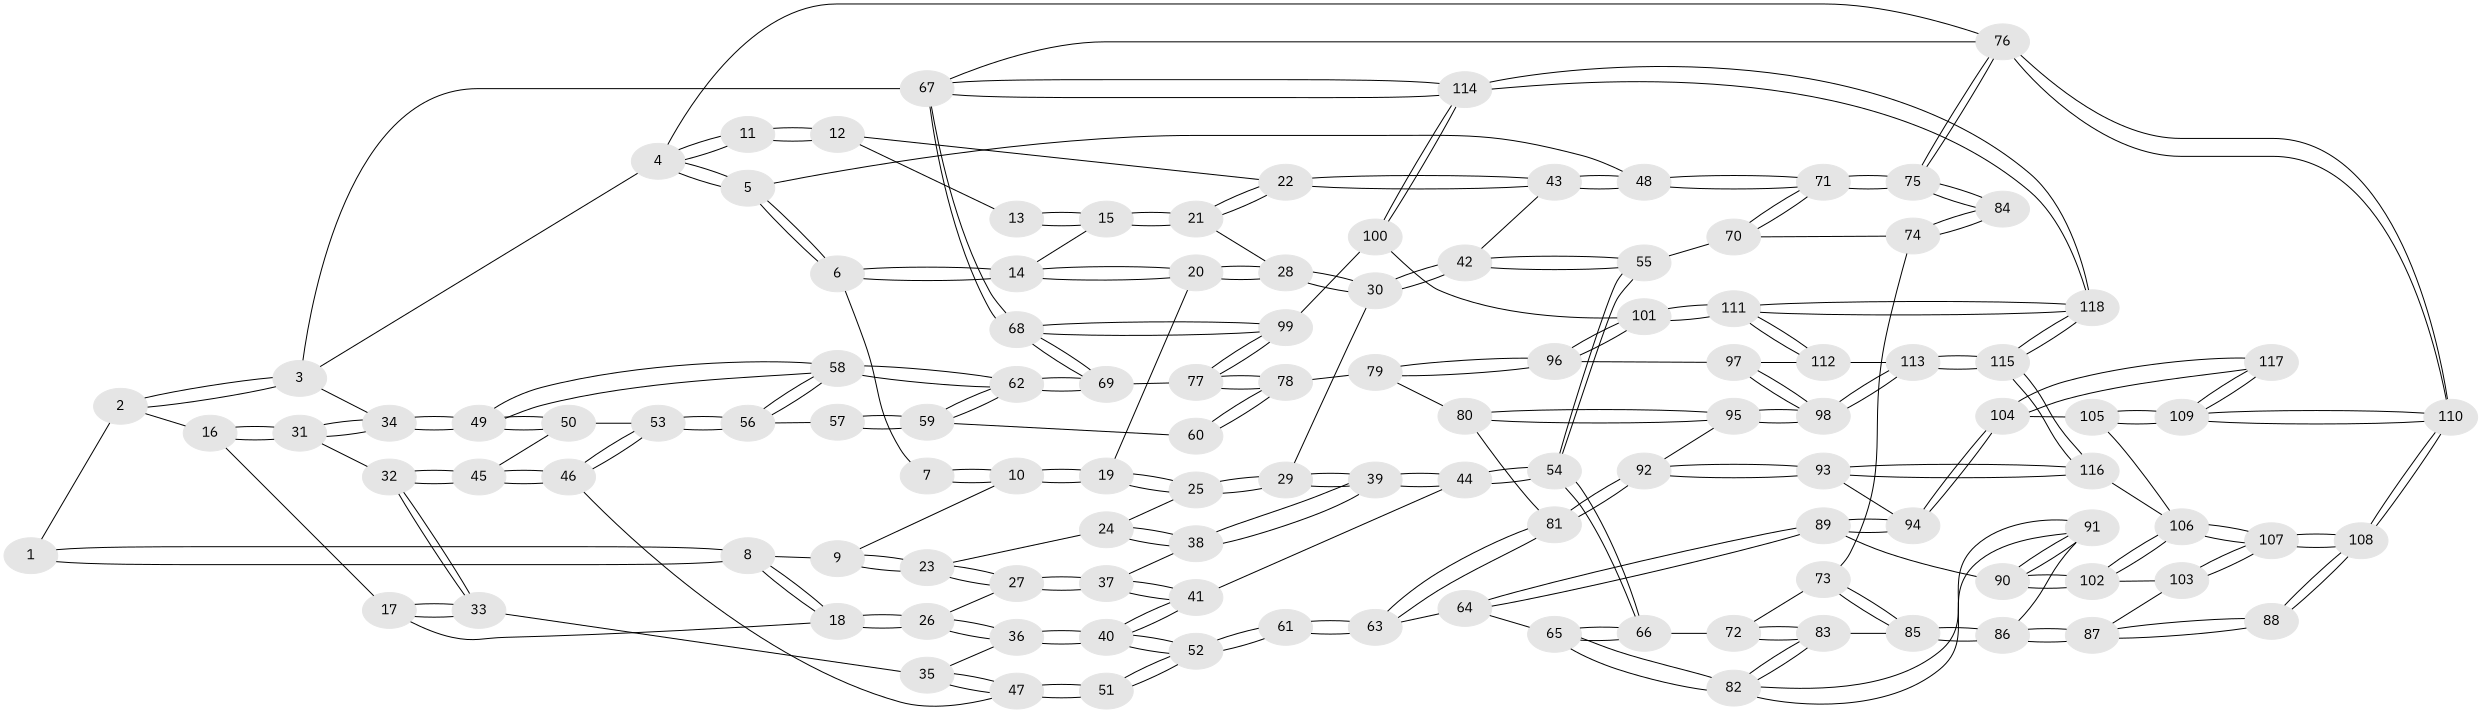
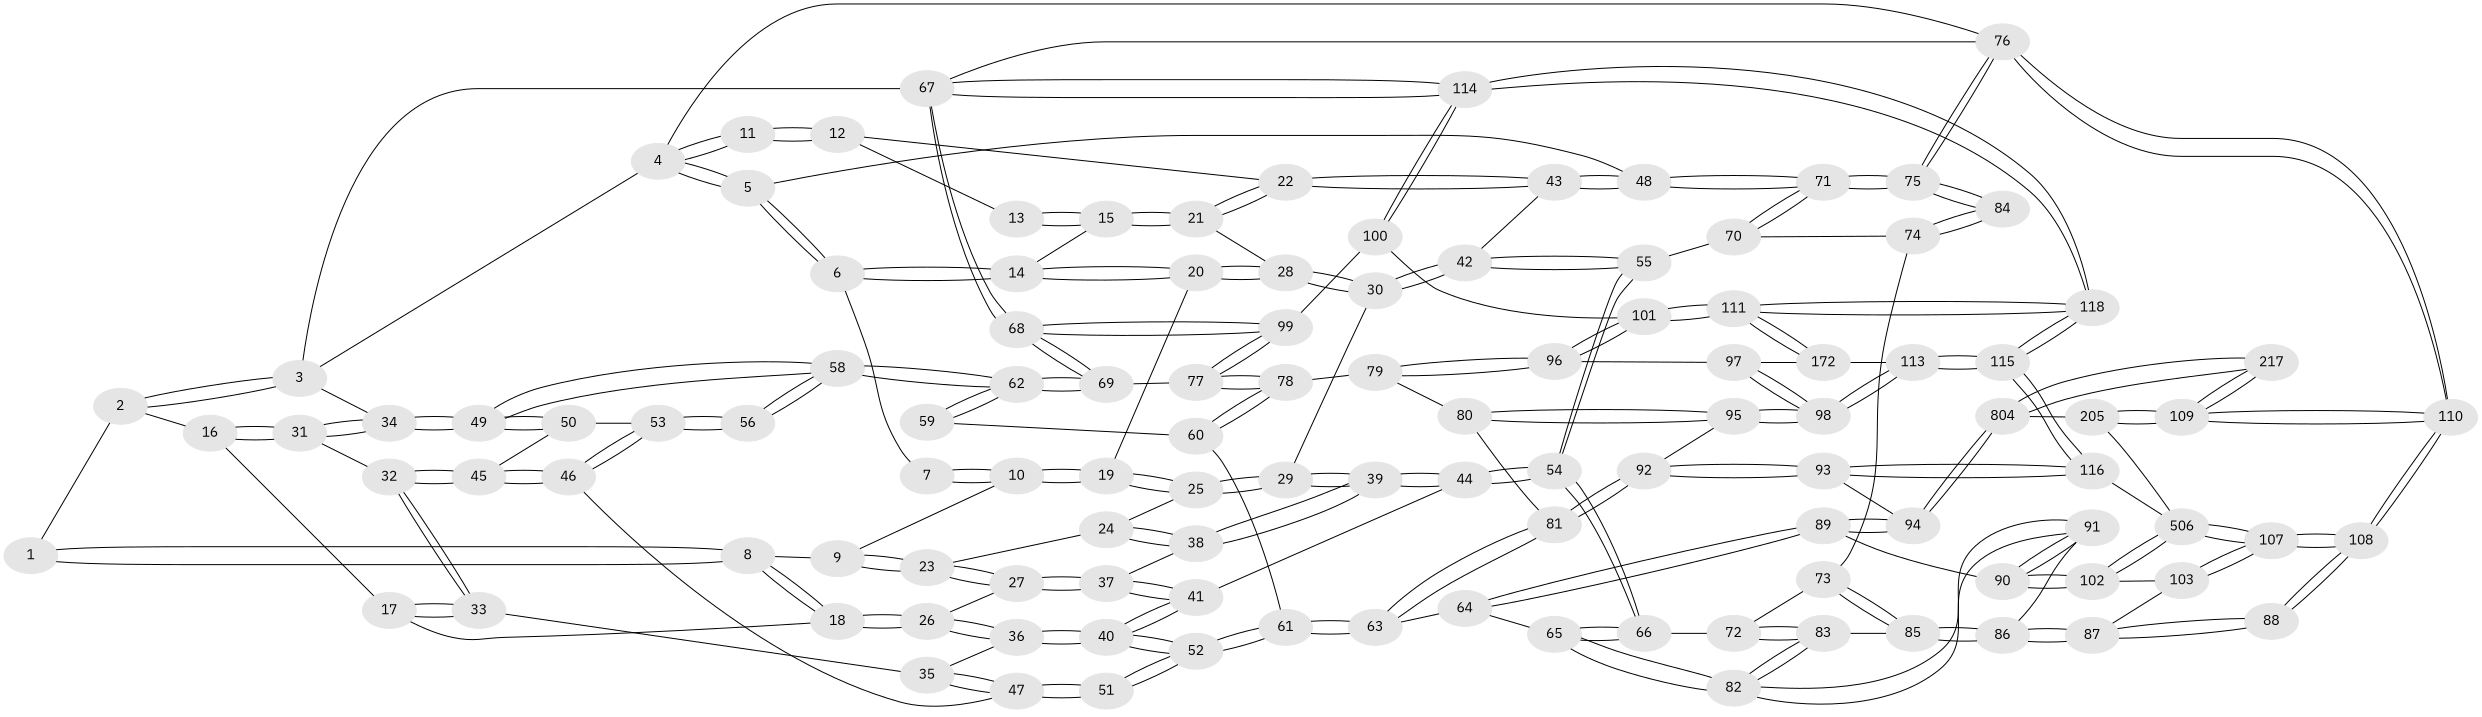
  graph {
    fontname="IBM Plex Sans"
    rankdir=LR
    node [color=gray90 fontname="IBM Plex Sans" style=filled]
    edge [fontname="IBM Plex Sans"]
    1
    2
    8
    3
    16
    9
    18
    4
    34
    67
    17
    31
    5
    11
    76
    49
    68
    114
    6
    48
    12
    110
    7
    14
    10
    15
    20
    19
    23
    26
    24
    27
    25
    13
    22
    71
    43
    21
    28
    33
    32
    35
    36
    29
    30
    38
    37
    39
    40
    41
    42
    44
    55
    45
    46
    50
    47
    58
    51
    52
    54
    61
    70
    66
    53
    56
    75
    62
-   57
    59
    63
    72
    74
    60
    69
    78
    79
    64
    81
    77
    65
    89
    92
    82
    90
    94
    83
    91
    73
    99
    118
    100
    84
    85
    86
    80
    96
    95
    97
    101
    98
    93
    88
    108
    87
    103
    107
    102
-   104
-   106
+   104 [label=804]
+   106 [label=506]
    116
-   105
-   117
+   105 [label=205]
+   117 [label=217]
    113
-   112
+   112 [label=172]
    111
    115
    109
    1 -- 2
    1 -- 8
    1 -- 8
    2 -- 3
    2 -- 3
    2 -- 16
    8 -- 9
    8 -- 18
    8 -- 18
    3 -- 4
    3 -- 34
    3 -- 67
    16 -- 17
    16 -- 31
    16 -- 31
    9 -- 10
    9 -- 23
    9 -- 23
    18 -- 26
    18 -- 26
    4 -- 5
    4 -- 5
    4 -- 11
    4 -- 11
    4 -- 76
    34 -- 49
    34 -- 49
    67 -- 76
    67 -- 68
    67 -- 68
    67 -- 114
    67 -- 114
    17 -- 18
    17 -- 33
    17 -- 33
    31 -- 34
    31 -- 34
    31 -- 32
    5 -- 6
    5 -- 6
    5 -- 48
    11 -- 12
    11 -- 12
    76 -- 110
    76 -- 110
    49 -- 50
    49 -- 50
    49 -- 58
    49 -- 58
    68 -- 69
    68 -- 69
    68 -- 99
    68 -- 99
    114 -- 118
    114 -- 118
    6 -- 7
    6 -- 14
    6 -- 14
    48 -- 71
    48 -- 71
    12 -- 13
    12 -- 22
    7 -- 10
    7 -- 10
    14 -- 15
    14 -- 20
    14 -- 20
    10 -- 19
    10 -- 19
    15 -- 21
    15 -- 21
    20 -- 28
    20 -- 28
    19 -- 20
    19 -- 25
    19 -- 25
    23 -- 24
    23 -- 27
    23 -- 27
    26 -- 27
    26 -- 36
    26 -- 36
    24 -- 25
    24 -- 38
    24 -- 38
    27 -- 37
    27 -- 37
    25 -- 29
    25 -- 29
    13 -- 15
    13 -- 15
    22 -- 43
    22 -- 43
    71 -- 75
    71 -- 75
    43 -- 48
    43 -- 48
    21 -- 22
    21 -- 22
    21 -- 28
    28 -- 30
    28 -- 30
    33 -- 35
    32 -- 33
    32 -- 33
    32 -- 45
    32 -- 45
    35 -- 36
    35 -- 47
    35 -- 47
    36 -- 40
    36 -- 40
    29 -- 30
    29 -- 39
    29 -- 39
    30 -- 42
    30 -- 42
    38 -- 39
    38 -- 39
    37 -- 38
    37 -- 41
    37 -- 41
    39 -- 44
    39 -- 44
    40 -- 41
    40 -- 41
    40 -- 52
    40 -- 52
    41 -- 44
    42 -- 43
    42 -- 55
    42 -- 55
    44 -- 54
    44 -- 54
    55 -- 70
    45 -- 46
    45 -- 46
    45 -- 50
    46 -- 47
    46 -- 53
    46 -- 53
    50 -- 53
    47 -- 51
    47 -- 51
    58 -- 62
    58 -- 62
    51 -- 52
    51 -- 52
    52 -- 61
    52 -- 61
    54 -- 55
    54 -- 55
    54 -- 66
    54 -- 66
    61 -- 63
    61 -- 63
    70 -- 71
    70 -- 71
    70 -- 74
    66 -- 72
    53 -- 56
    53 -- 56
    56 -- 58
    56 -- 58
-   56 -- 57
    75 -- 76
    75 -- 76
    75 -- 84
    75 -- 84
    62 -- 69
    62 -- 69
-   57 -- 59
-   57 -- 59
    59 -- 62
    59 -- 62
    59 -- 60
    63 -- 64
    63 -- 81
    63 -- 81
    72 -- 83
    72 -- 83
    72 -- 73
    74 -- 84
    74 -- 84
+   60 -- 61
    60 -- 78
    60 -- 78
    69 -- 77
    78 -- 79
    79 -- 80
    79 -- 96
    79 -- 96
    64 -- 65
    64 -- 89
    64 -- 89
    81 -- 92
    81 -- 92
    77 -- 78
    77 -- 78
    77 -- 99
    77 -- 99
    65 -- 66
    65 -- 66
    65 -- 82
    65 -- 82
    89 -- 90
    89 -- 94
    89 -- 94
    92 -- 95
    92 -- 93
    92 -- 93
    82 -- 83
    82 -- 83
    82 -- 91
    82 -- 91
    90 -- 91
    90 -- 91
    90 -- 102
    90 -- 102
    94 -- 104
    94 -- 104
    83 -- 85
    73 -- 74
    73 -- 85
    73 -- 85
    99 -- 100
    100 -- 114
    100 -- 114
    100 -- 101
    85 -- 86
    85 -- 86
    86 -- 91
    86 -- 87
    86 -- 87
    80 -- 81
    80 -- 95
    80 -- 95
    96 -- 97
    96 -- 101
    96 -- 101
    95 -- 98
    95 -- 98
    97 -- 98
    97 -- 98
    97 -- 112
    101 -- 111
    101 -- 111
    98 -- 113
    98 -- 113
    93 -- 94
    93 -- 116
    93 -- 116
    88 -- 108
    88 -- 108
    108 -- 110
    108 -- 110
    87 -- 88
    87 -- 88
    87 -- 103
    103 -- 107
    103 -- 107
    107 -- 108
    107 -- 108
    102 -- 103
    102 -- 106
    102 -- 106
    104 -- 105
    104 -- 117
    104 -- 117
    106 -- 107
    106 -- 107
    116 -- 106
    105 -- 106
    105 -- 109
    105 -- 109
    113 -- 115
    113 -- 115
    112 -- 113
    111 -- 118
    111 -- 118
    111 -- 112
    111 -- 112
    115 -- 118
    115 -- 118
    115 -- 116
    115 -- 116
    109 -- 110
    109 -- 110
    109 -- 117
    109 -- 117
  }
